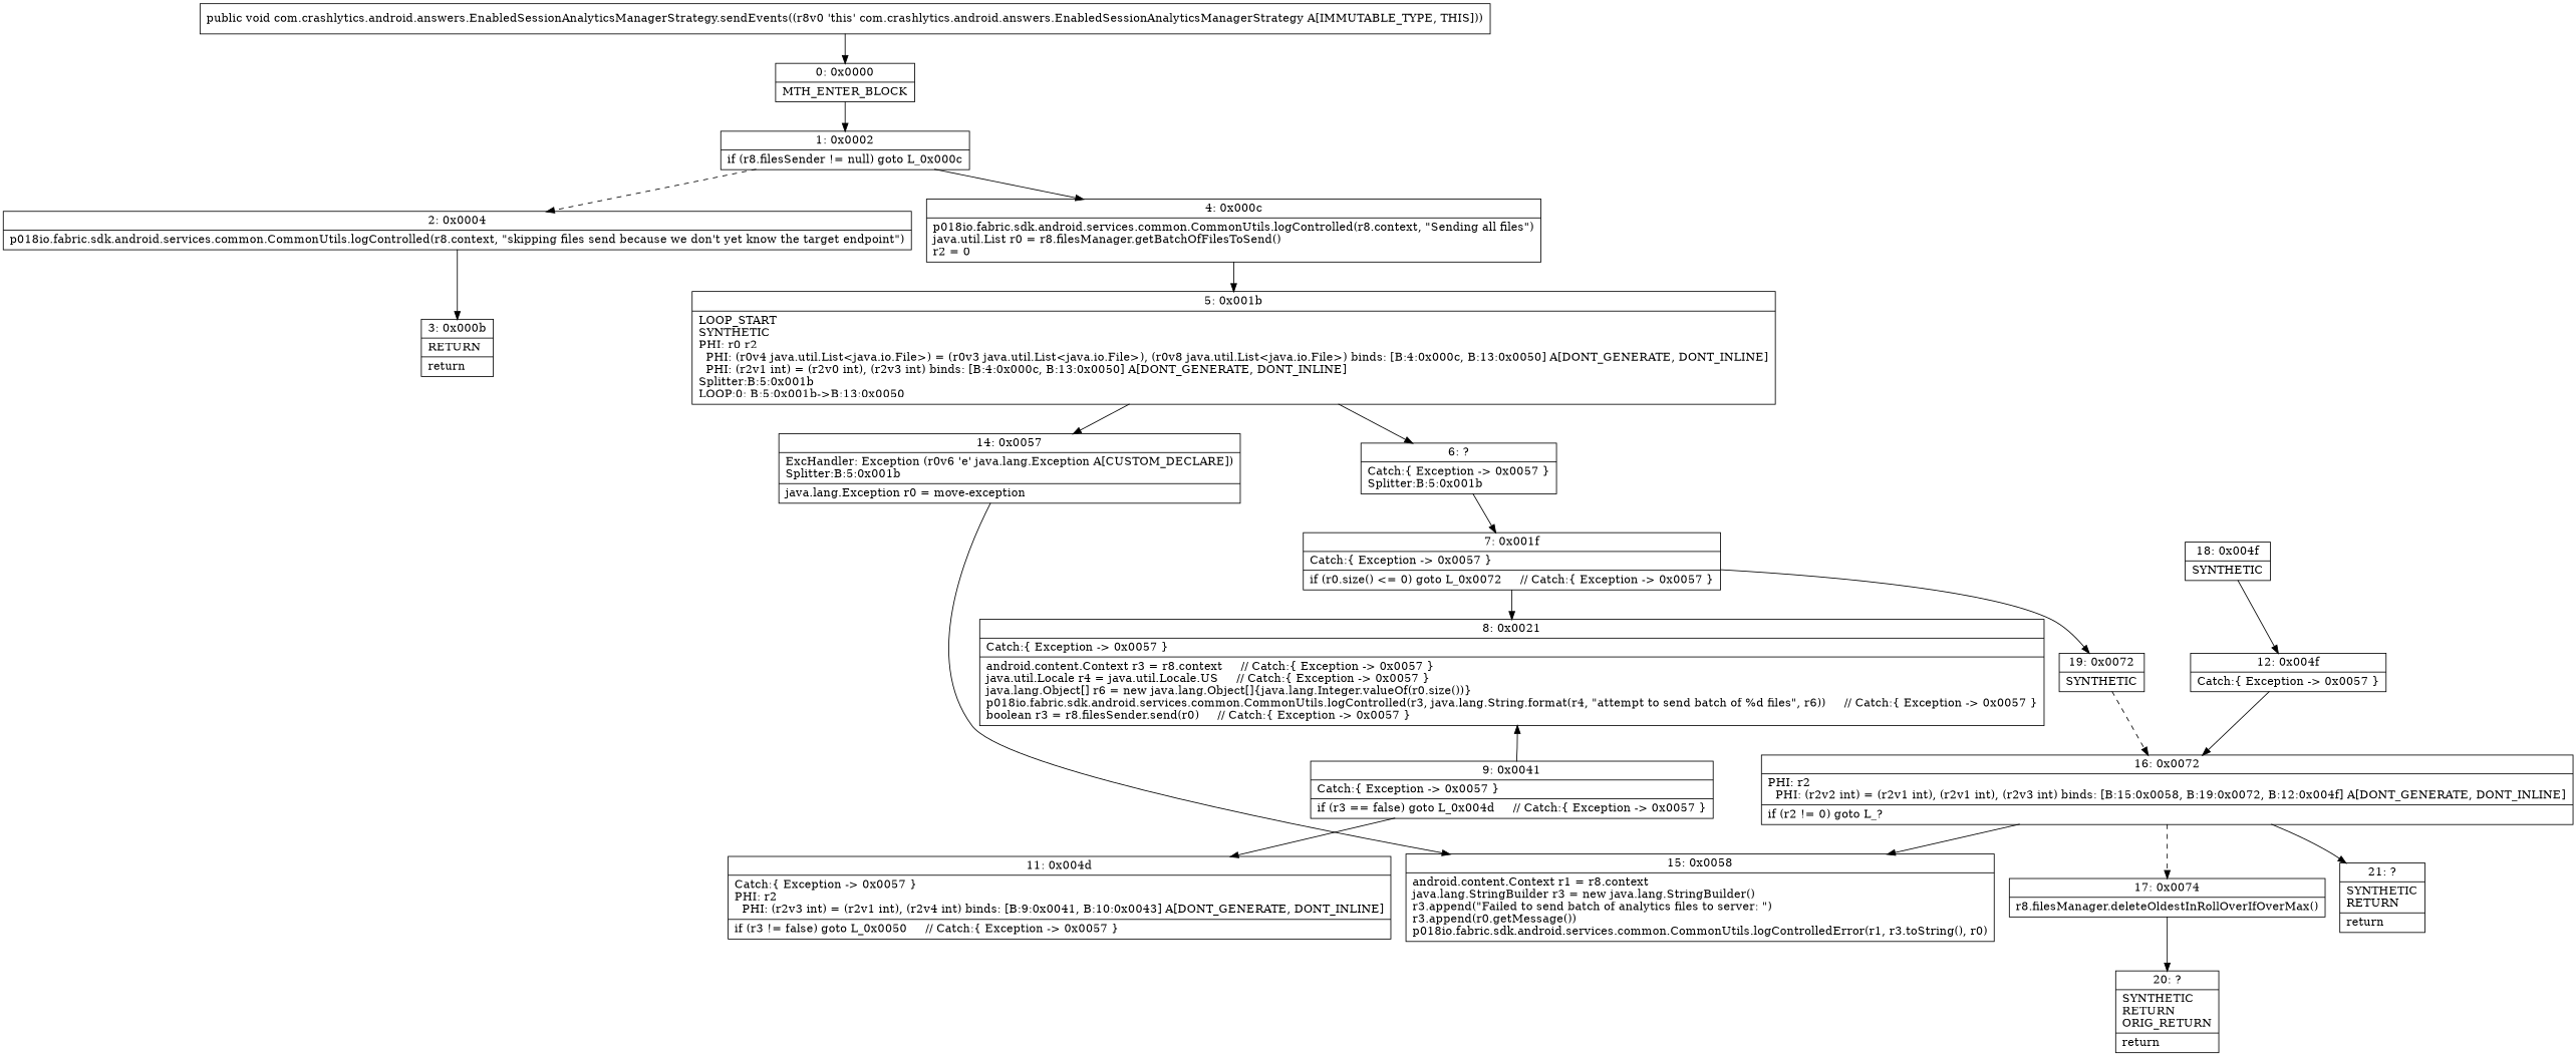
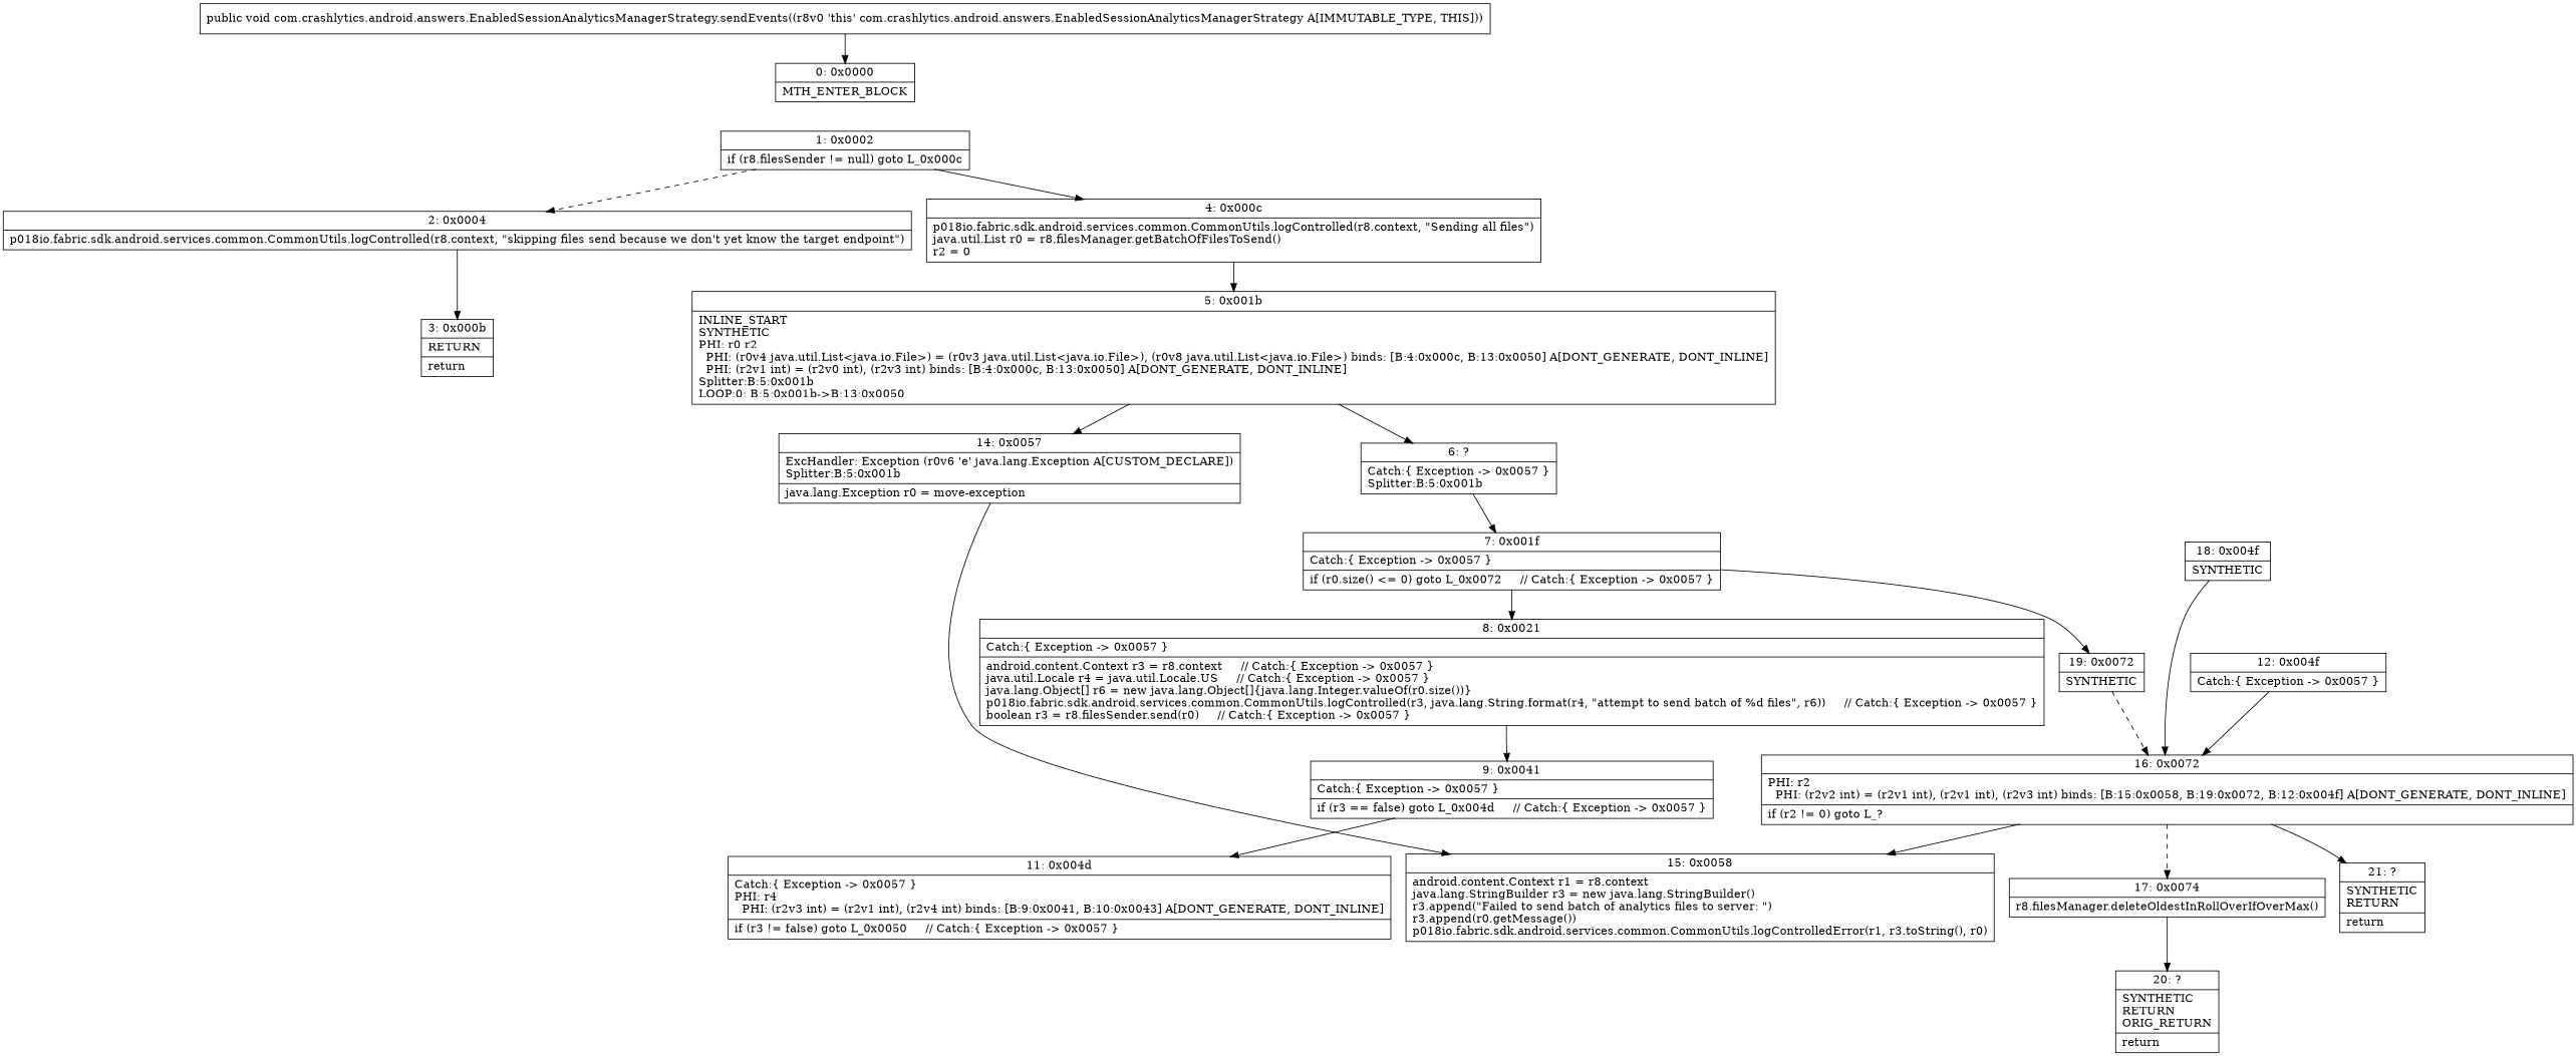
  digraph {
    node [shape=record]
    n1 [label="{0\:\ 0x0000|MTH_ENTER_BLOCK\l}"]
    n2 [label="{1\:\ 0x0002|if (r8.filesSender != null) goto L_0x000c\l}"]
    n3 [label="{2\:\ 0x0004|p018io.fabric.sdk.android.services.common.CommonUtils.logControlled(r8.context, \"skipping files send because we don't yet know the target endpoint\")\l}"]
    n4 [label="{4\:\ 0x000c|p018io.fabric.sdk.android.services.common.CommonUtils.logControlled(r8.context, \"Sending all files\")\ljava.util.List r0 = r8.filesManager.getBatchOfFilesToSend()\lr2 = 0\l}"]
    n5 [label="{3\:\ 0x000b|RETURN\l|return\l}"]
-   n6 [label="{5\:\ 0x001b|LOOP_START\lSYNTHETIC\lPHI: r0 r2 \l  PHI: (r0v4 java.util.List\<java.io.File\>) = (r0v3 java.util.List\<java.io.File\>), (r0v8 java.util.List\<java.io.File\>) binds: [B:4:0x000c, B:13:0x0050] A[DONT_GENERATE, DONT_INLINE]\l  PHI: (r2v1 int) = (r2v0 int), (r2v3 int) binds: [B:4:0x000c, B:13:0x0050] A[DONT_GENERATE, DONT_INLINE]\lSplitter:B:5:0x001b\lLOOP:0: B:5:0x001b\-\>B:13:0x0050\l}"]
+   n6 [label="{5\:\ 0x001b|INLINE_START\lSYNTHETIC\lPHI: r0 r2 \l  PHI: (r0v4 java.util.List\<java.io.File\>) = (r0v3 java.util.List\<java.io.File\>), (r0v8 java.util.List\<java.io.File\>) binds: [B:4:0x000c, B:13:0x0050] A[DONT_GENERATE, DONT_INLINE]\l  PHI: (r2v1 int) = (r2v0 int), (r2v3 int) binds: [B:4:0x000c, B:13:0x0050] A[DONT_GENERATE, DONT_INLINE]\lSplitter:B:5:0x001b\lLOOP:0: B:5:0x001b\-\>B:13:0x0050\l}"]
    n7 [label="{6\:\ ?|Catch:\{ Exception \-\> 0x0057 \}\lSplitter:B:5:0x001b\l}"]
    n8 [label="{14\:\ 0x0057|ExcHandler: Exception (r0v6 'e' java.lang.Exception A[CUSTOM_DECLARE])\lSplitter:B:5:0x001b\l|java.lang.Exception r0 = move\-exception\l}"]
    n9 [label="{7\:\ 0x001f|Catch:\{ Exception \-\> 0x0057 \}\l|if (r0.size() \<= 0) goto L_0x0072     \/\/ Catch:\{ Exception \-\> 0x0057 \}\l}"]
    n10 [label="{15\:\ 0x0058|android.content.Context r1 = r8.context\ljava.lang.StringBuilder r3 = new java.lang.StringBuilder()\lr3.append(\"Failed to send batch of analytics files to server: \")\lr3.append(r0.getMessage())\lp018io.fabric.sdk.android.services.common.CommonUtils.logControlledError(r1, r3.toString(), r0)\l}"]
    n11 [label="{8\:\ 0x0021|Catch:\{ Exception \-\> 0x0057 \}\l|android.content.Context r3 = r8.context     \/\/ Catch:\{ Exception \-\> 0x0057 \}\ljava.util.Locale r4 = java.util.Locale.US     \/\/ Catch:\{ Exception \-\> 0x0057 \}\ljava.lang.Object[] r6 = new java.lang.Object[]\{java.lang.Integer.valueOf(r0.size())\}\lp018io.fabric.sdk.android.services.common.CommonUtils.logControlled(r3, java.lang.String.format(r4, \"attempt to send batch of %d files\", r6))     \/\/ Catch:\{ Exception \-\> 0x0057 \}\lboolean r3 = r8.filesSender.send(r0)     \/\/ Catch:\{ Exception \-\> 0x0057 \}\l}"]
    n12 [label="{19\:\ 0x0072|SYNTHETIC\l}"]
    n13 [label="{9\:\ 0x0041|Catch:\{ Exception \-\> 0x0057 \}\l|if (r3 == false) goto L_0x004d     \/\/ Catch:\{ Exception \-\> 0x0057 \}\l}"]
    n14 [label="{16\:\ 0x0072|PHI: r2 \l  PHI: (r2v2 int) = (r2v1 int), (r2v1 int), (r2v3 int) binds: [B:15:0x0058, B:19:0x0072, B:12:0x004f] A[DONT_GENERATE, DONT_INLINE]\l|if (r2 != 0) goto L_?\l}"]
-   n15 [label="{11\:\ 0x004d|Catch:\{ Exception \-\> 0x0057 \}\lPHI: r2 \l  PHI: (r2v3 int) = (r2v1 int), (r2v4 int) binds: [B:9:0x0041, B:10:0x0043] A[DONT_GENERATE, DONT_INLINE]\l|if (r3 != false) goto L_0x0050     \/\/ Catch:\{ Exception \-\> 0x0057 \}\l}"]
+   n15 [label="{11\:\ 0x004d|Catch:\{ Exception \-\> 0x0057 \}\lPHI: r4 \l  PHI: (r2v3 int) = (r2v1 int), (r2v4 int) binds: [B:9:0x0041, B:10:0x0043] A[DONT_GENERATE, DONT_INLINE]\l|if (r3 != false) goto L_0x0050     \/\/ Catch:\{ Exception \-\> 0x0057 \}\l}"]
    n16 [label="{18\:\ 0x004f|SYNTHETIC\l}"]
    n17 [label="{12\:\ 0x004f|Catch:\{ Exception \-\> 0x0057 \}\l}"]
    n18 [label="{17\:\ 0x0074|r8.filesManager.deleteOldestInRollOverIfOverMax()\l}"]
    n19 [label="{21\:\ ?|SYNTHETIC\lRETURN\l|return\l}"]
    n20 [label="{20\:\ ?|SYNTHETIC\lRETURN\lORIG_RETURN\l|return\l}"]
    n21 [label="{public void com.crashlytics.android.answers.EnabledSessionAnalyticsManagerStrategy.sendEvents((r8v0 'this' com.crashlytics.android.answers.EnabledSessionAnalyticsManagerStrategy A[IMMUTABLE_TYPE, THIS])) }"]
-   n1 -> n2
    n2 -> n3 [style=dashed]
    n2 -> n4
    n3 -> n5
    n4 -> n6
    n6 -> n7
    n6 -> n8
    n7 -> n9
    n8 -> n10
    n9 -> n11 [style=solid]
    n9 -> n12
-   n13 -> n11
+   n11 -> n13
    n12 -> n14 [style=dashed]
    n13 -> n15
    n14 -> n10
    n14 -> n18 [style=dashed]
    n14 -> n19
-   n16 -> n17
+   n16 -> n14
    n17 -> n14
    n18 -> n20
    n21 -> n1
  }
